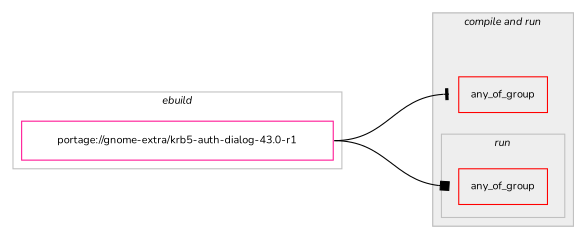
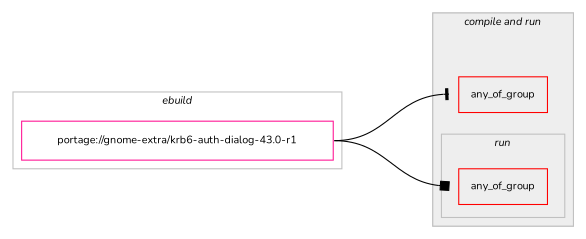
  digraph {
    compound=true
    concentrate=true
    fontname=Nunito
    fontsize=10
    newrank=true
    rankdir=LR
    ranksep=1.5
    node [color=red fontname=Nunito fontsize=10 shape=none]
    edge [headport=w style=solid tailport=e weight=20 fontname=Nunito]
-   n1 [color=deeppink label="portage://gnome-extra/krb5-auth-dialog-43.0-r1" width=4 shape=box]
+   n1 [color=deeppink label="portage://gnome-extra/krb6-auth-dialog-43.0-r1" width=4 shape=box]
    n2 [label=<<TABLE BORDER="0" CELLBORDER="1" CELLSPACING="0" CELLPADDING="4"><TR><TD CELLPADDING="10">any_of_group</TD></TR></TABLE>>]
    n3 [label=<<TABLE BORDER="0" CELLBORDER="1" CELLSPACING="0" CELLPADDING="4"><TR><TD CELLPADDING="10">any_of_group</TD></TR></TABLE>>]
    subgraph cluster_1 {
      color=gray
      label=<<i>ebuild</i>>
      rank=same
      n1
    }
    subgraph cluster_2 {
      color=gray
      label=<<i>dependencies</i>>
      subgraph cluster_3 {
        color=gray
        fillcolor="#eeeeee"
        label=<<i>compile</i>>
        style=filled
        subgraph sub_4 {
          color=gray
          fillcolor="#eeeeee"
          label=<<i>compile</i>>
          style=filled
          n2
        }
      }
      subgraph cluster_5 {
        color=gray
        fillcolor="#eeeeee"
        label=<<i>compile and run</i>>
        style=filled
      }
      subgraph cluster_6 {
        color=gray
        fillcolor="#eeeeee"
        label=<<i>run</i>>
        style=filled
        subgraph sub_7 {
          color=gray
          fillcolor="#eeeeee"
          label=<<i>run</i>>
          style=filled
          n3
        }
      }
    }
    subgraph cluster_8 {
      color=gray
      label=<<i>candidates</i>>
      rank=same
    }
    n1 -> n2 [arrowhead=tee]
    n1 -> n3 [arrowhead=box]
  }
